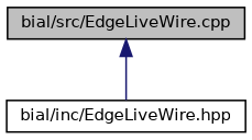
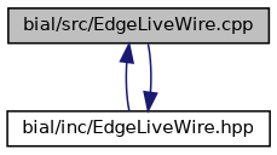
  digraph {
    node [color=black fontname=Helvetica fontsize=10 shape=record style=filled]
    edge [color=midnightblue dir=back fontname=Helvetica fontsize=10 labelfontname=Helvetica labelfontsize=10 style=solid]
    n1 [fillcolor=grey75 fontcolor=black height=0.2 label="bial/src/EdgeLiveWire.cpp" width=0.4]
    n2 [fillcolor=white height=0.2 label="bial/inc/EdgeLiveWire.hpp" width=0.4]
    n1 -> n2
+   n2 -> n1
  }
